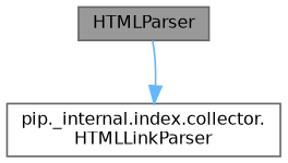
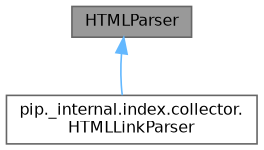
  digraph {
    node [color=gray40 fontname=Helvetica fontsize=10 shape=box style=filled]
    n1 [fillcolor=grey60 fontcolor=black height=0.2 label=HTMLParser width=0.4]
    n2 [fillcolor=white height=0.2 label="pip._internal.index.collector.\lHTMLLinkParser" width=0.4]
-   n2 -> n1 [color=steelblue1 dir=back fontname=Helvetica fontsize=10 labelfontname=Helvetica labelfontsize=10 style=solid]
+   n1 -> n2 [color=steelblue1 dir=back fontname=Helvetica fontsize=10 labelfontname=Helvetica labelfontsize=10 style=solid]
  }
